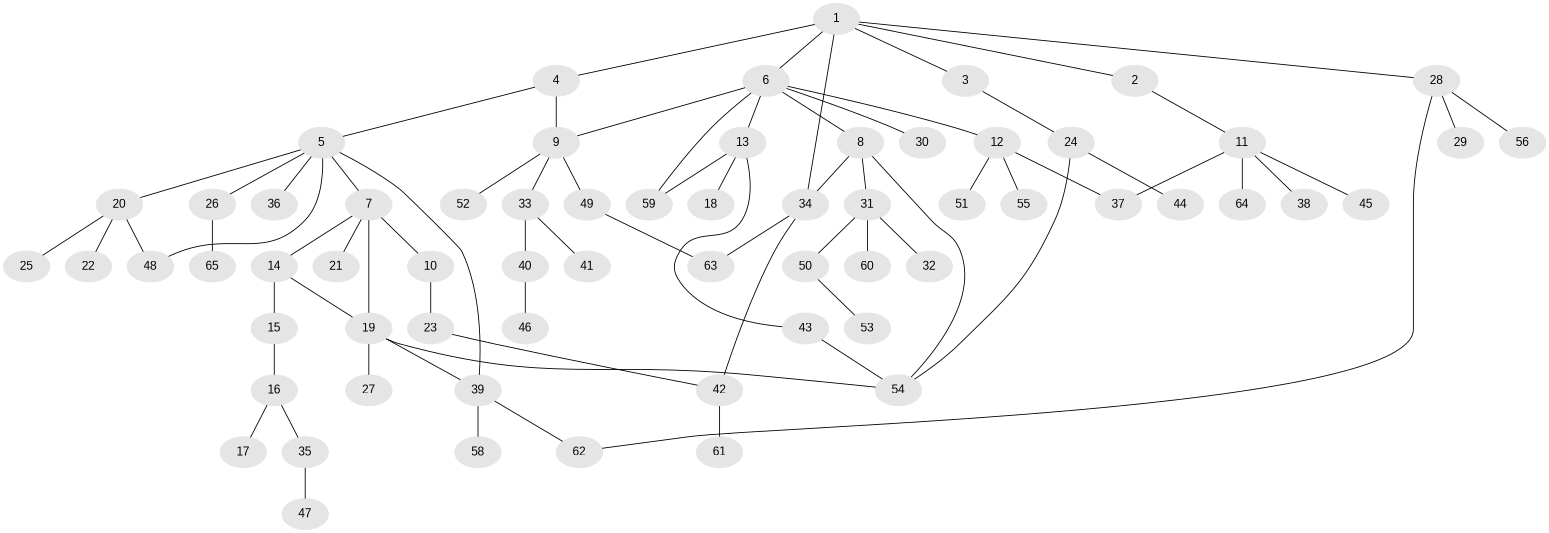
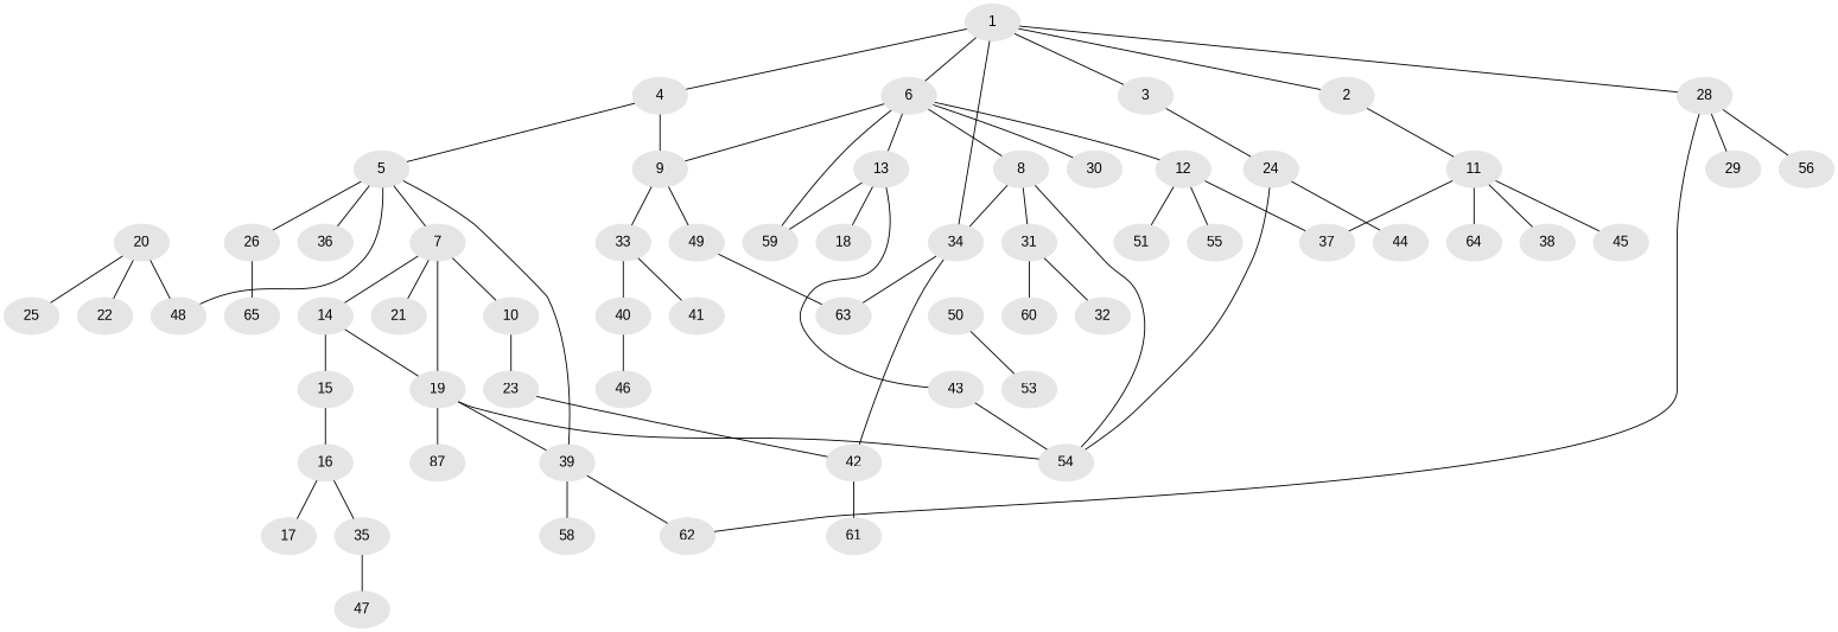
  graph {
    fontname="Liberation Sans"
    node [color=gray90 fontname="Liberation Sans" style=filled]
    edge [fontname="Liberation Sans"]
    1
    2
    3
    4
    6
    28
    34
    11
    24
    5
    9
    8
    12
    13
    30
    59
    29
    56
    62
    42
    63
    37
    38
    45
    64
    54
    44
    7
    20
    26
    36
    39
    48
    33
    49
-   52
    10
    14
    19
    21
    22
    25
    65
    58
    31
    51
    55
    18
    43
    23
    15
-   27
+   27 [label=87]
    32
    50
    60
    40
    41
    16
    17
    35
    47
    61
    53
    46
    1 -- 2
    1 -- 3
    1 -- 4
    1 -- 6
    1 -- 28
    1 -- 34
    2 -- 11
    3 -- 24
    4 -- 5
    4 -- 9
    6 -- 9
    6 -- 8
    6 -- 12
    6 -- 13
    6 -- 30
    6 -- 59
    28 -- 29
    28 -- 56
    28 -- 62
    34 -- 42
    34 -- 63
    11 -- 37
    11 -- 38
    11 -- 45
    11 -- 64
    24 -- 54
    24 -- 44
    5 -- 7
-   5 -- 20
    5 -- 26
    5 -- 36
    5 -- 39
    5 -- 48
    9 -- 33
    9 -- 49
-   9 -- 52
    8 -- 34
    8 -- 54
    8 -- 31
    12 -- 37
    12 -- 51
    12 -- 55
    13 -- 59
    13 -- 18
    13 -- 43
    42 -- 61
    7 -- 10
    7 -- 14
    7 -- 19
    7 -- 21
    20 -- 48
    20 -- 22
    20 -- 25
    26 -- 65
    39 -- 62
    39 -- 58
    33 -- 40
    33 -- 41
    49 -- 63
    10 -- 23
    14 -- 19
    14 -- 15
    19 -- 54
    19 -- 39
    19 -- 27
    31 -- 32
-   31 -- 50
    31 -- 60
    43 -- 54
    23 -- 42
    15 -- 16
    50 -- 53
    40 -- 46
    16 -- 17
    16 -- 35
    35 -- 47
  }
